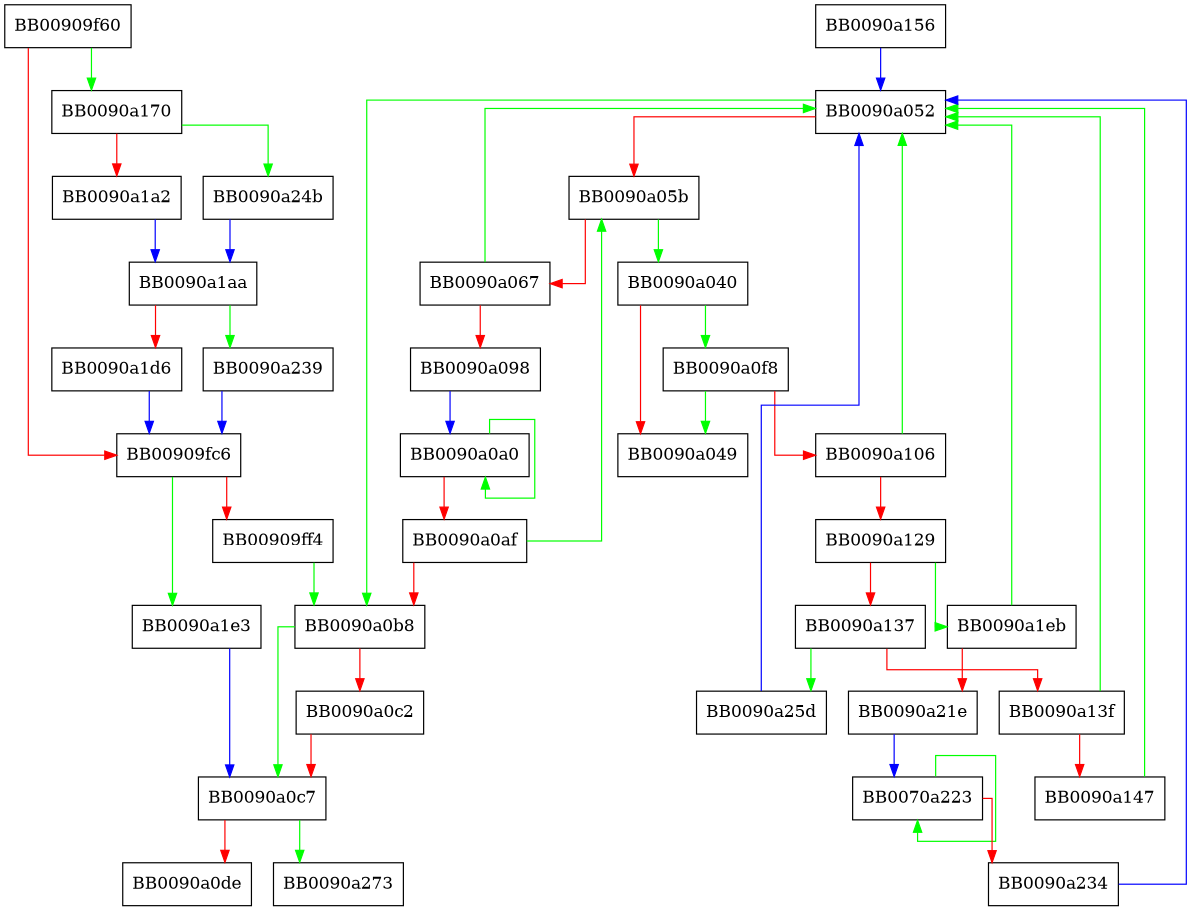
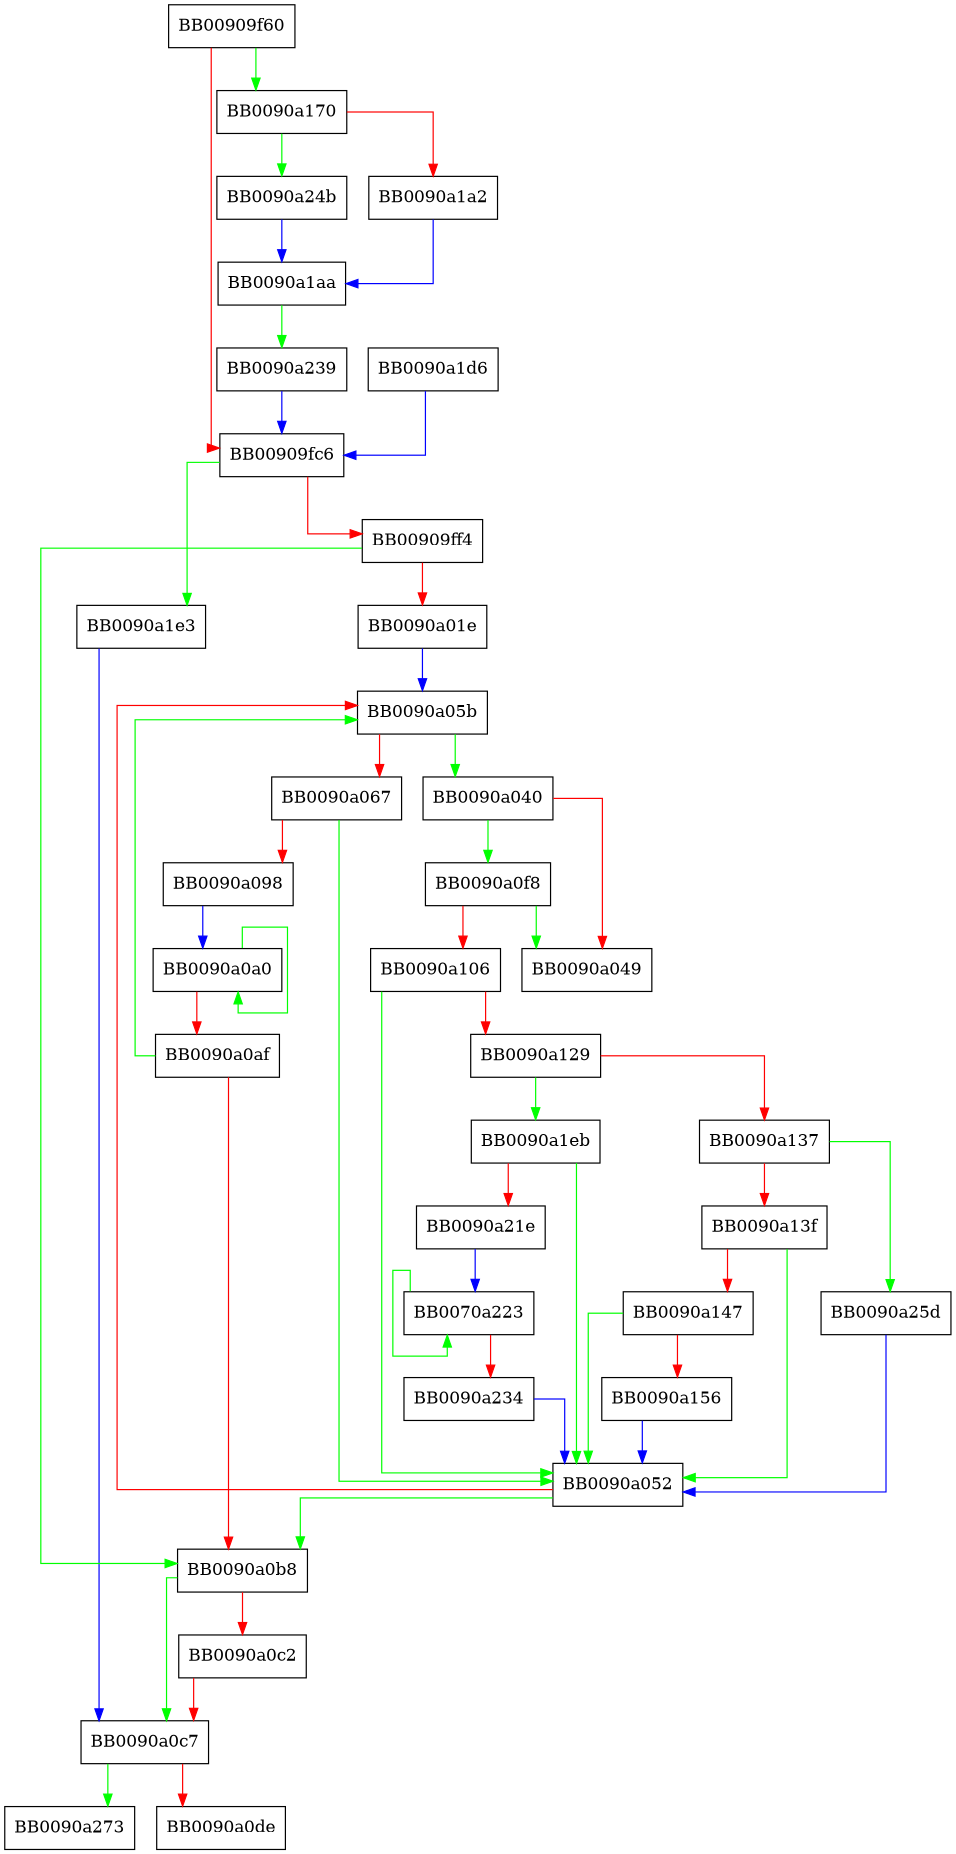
  digraph {
    splines=ortho
    node [shape=box]
    edge [color=red]
    BB00909f60
    BB0090a170
    BB00909fc6
    BB0090a24b
    BB0090a1a2
    BB0090a1e3
    BB00909ff4
    BB0090a1aa
    BB0090a0c7
    BB0090a0b8
+   BB0090a01e
    BB0090a273
    BB0090a0de
    BB0090a0c2
    BB0090a05b
    BB0090a040
    BB0090a067
    BB0090a0f8
    BB0090a049
    BB0090a052
    BB0090a098
    BB0090a106
    BB0090a129
    BB0090a0a0
    BB0090a0af
    BB0090a1eb
    BB0090a137
    BB0090a21e
    BB0090a25d
    BB0090a13f
    n31 [label=BB0070a223]
    BB0090a147
    BB0090a156
    BB0090a239
    BB0090a1d6
    BB0090a234
    BB00909f60 -> BB0090a170 [color=green]
    BB00909f60 -> BB00909fc6
    BB0090a170 -> BB0090a24b [color=green]
    BB0090a170 -> BB0090a1a2
    BB00909fc6 -> BB0090a1e3 [color=green]
    BB00909fc6 -> BB00909ff4
    BB0090a24b -> BB0090a1aa [color=blue]
    BB0090a1a2 -> BB0090a1aa [color=blue]
    BB0090a1e3 -> BB0090a0c7 [color=blue]
    BB00909ff4 -> BB0090a0b8 [color=green]
+   BB00909ff4 -> BB0090a01e
    BB0090a1aa -> BB0090a239 [color=green]
-   BB0090a1aa -> BB0090a1d6
    BB0090a0c7 -> BB0090a273 [color=green]
    BB0090a0c7 -> BB0090a0de
    BB0090a0b8 -> BB0090a0c7 [color=green]
    BB0090a0b8 -> BB0090a0c2
+   BB0090a01e -> BB0090a05b [color=blue]
    BB0090a0c2 -> BB0090a0c7
    BB0090a05b -> BB0090a040 [color=green]
    BB0090a05b -> BB0090a067
    BB0090a040 -> BB0090a0f8 [color=green]
    BB0090a040 -> BB0090a049
    BB0090a067 -> BB0090a052 [color=green]
    BB0090a067 -> BB0090a098
    BB0090a0f8 -> BB0090a049 [color=green]
    BB0090a0f8 -> BB0090a106
    BB0090a052 -> BB0090a0b8 [color=green]
    BB0090a052 -> BB0090a05b
    BB0090a098 -> BB0090a0a0 [color=blue]
    BB0090a106 -> BB0090a052 [color=green]
    BB0090a106 -> BB0090a129
    BB0090a129 -> BB0090a1eb [color=green]
    BB0090a129 -> BB0090a137
    BB0090a0a0 -> BB0090a0a0 [color=green]
    BB0090a0a0 -> BB0090a0af
    BB0090a0af -> BB0090a0b8
    BB0090a0af -> BB0090a05b [color=green]
    BB0090a1eb -> BB0090a052 [color=green]
    BB0090a1eb -> BB0090a21e
    BB0090a137 -> BB0090a25d [color=green]
    BB0090a137 -> BB0090a13f
    BB0090a21e -> n31 [color=blue]
    BB0090a25d -> BB0090a052 [color=blue]
    BB0090a13f -> BB0090a052 [color=green]
    BB0090a13f -> BB0090a147
    n31 -> n31 [color=green]
    n31 -> BB0090a234
    BB0090a147 -> BB0090a052 [color=green]
+   BB0090a147 -> BB0090a156
    BB0090a156 -> BB0090a052 [color=blue]
    BB0090a239 -> BB00909fc6 [color=blue]
    BB0090a1d6 -> BB00909fc6 [color=blue]
    BB0090a234 -> BB0090a052 [color=blue]
  }
